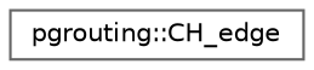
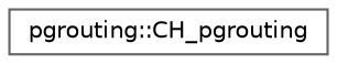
  digraph {
    rankdir=LR
    fontname="DejaVu Sans"
-   n1 [color=grey40 fillcolor=white fontname="DejaVu Sans" fontsize=10 height=0.2 label="pgrouting::CH_edge" shape=box style=filled width=0.4]
+   n1 [color=grey40 fillcolor=white fontname="DejaVu Sans" fontsize=10 height=0.2 label="pgrouting::CH_pgrouting" shape=box style=filled width=0.4]
  }
